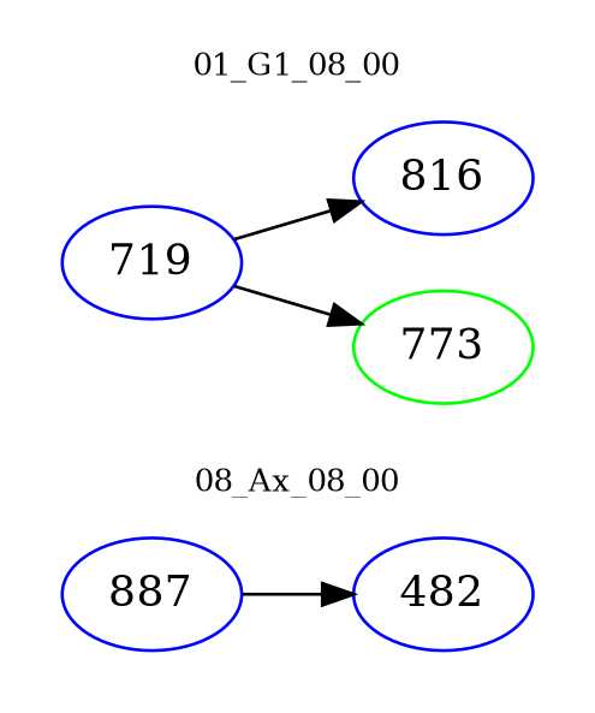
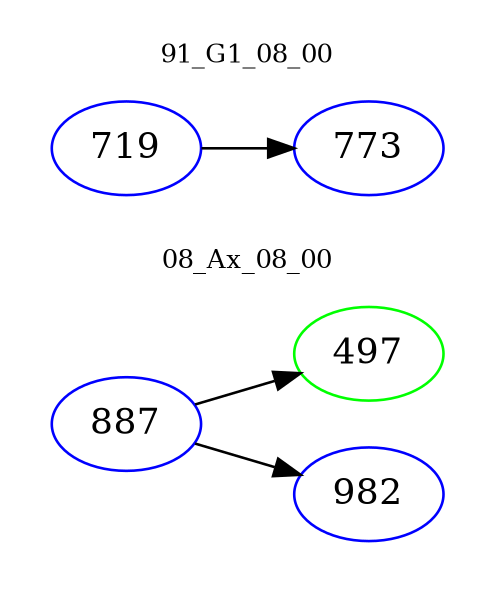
  digraph {
    rankdir=LR
    node [color=blue]
    edge [color=black]
    n1 [label=887]
-   n2 [label=482]
+   n2 [label=982]
+   n3 [color=green label=497]
    n4 [label=719]
-   n5 [color=green label=773]
-   n6 [label=816]
+   n5 [label=773]
    subgraph cluster_1 {
      color=white
      fontsize=10
      label="08_Ax_08_00"
      n1
      n2
+     n3
    }
    subgraph cluster_2 {
      color=white
      fontsize=10
-     label="01_G1_08_00"
+     label="91_G1_08_00"
      n4
      n5
-     n6
    }
    n1 -> n2
+   n1 -> n3
    n4 -> n5
-   n4 -> n6
  }
